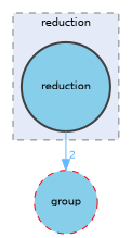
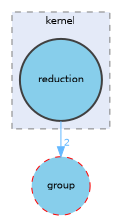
  digraph {
    compound=true
    node [fillcolor=skyblue fontname=Helvetica fontsize=10 shape=circle]
    n1 [color=grey25 height=0.2 label=reduction style="filled,bold" width=0.4]
    n2 [color=red height=0.2 label=group style="filled,dashed" width=0.4]
    subgraph cluster_1 {
      bgcolor="#e4eaf8"
      fontname=Helvetica
      fontsize=10
-     label=reduction
+     label=kernel
      pencolor=grey50
      style="filled,dashed"
      n1
    }
    n1 -> n2 [color=steelblue1 fontcolor=steelblue1 fontname=Helvetica fontsize=10 headlabel=2 labeldistance=1.5 labelfontname=Helvetica labelfontsize=10]
  }
